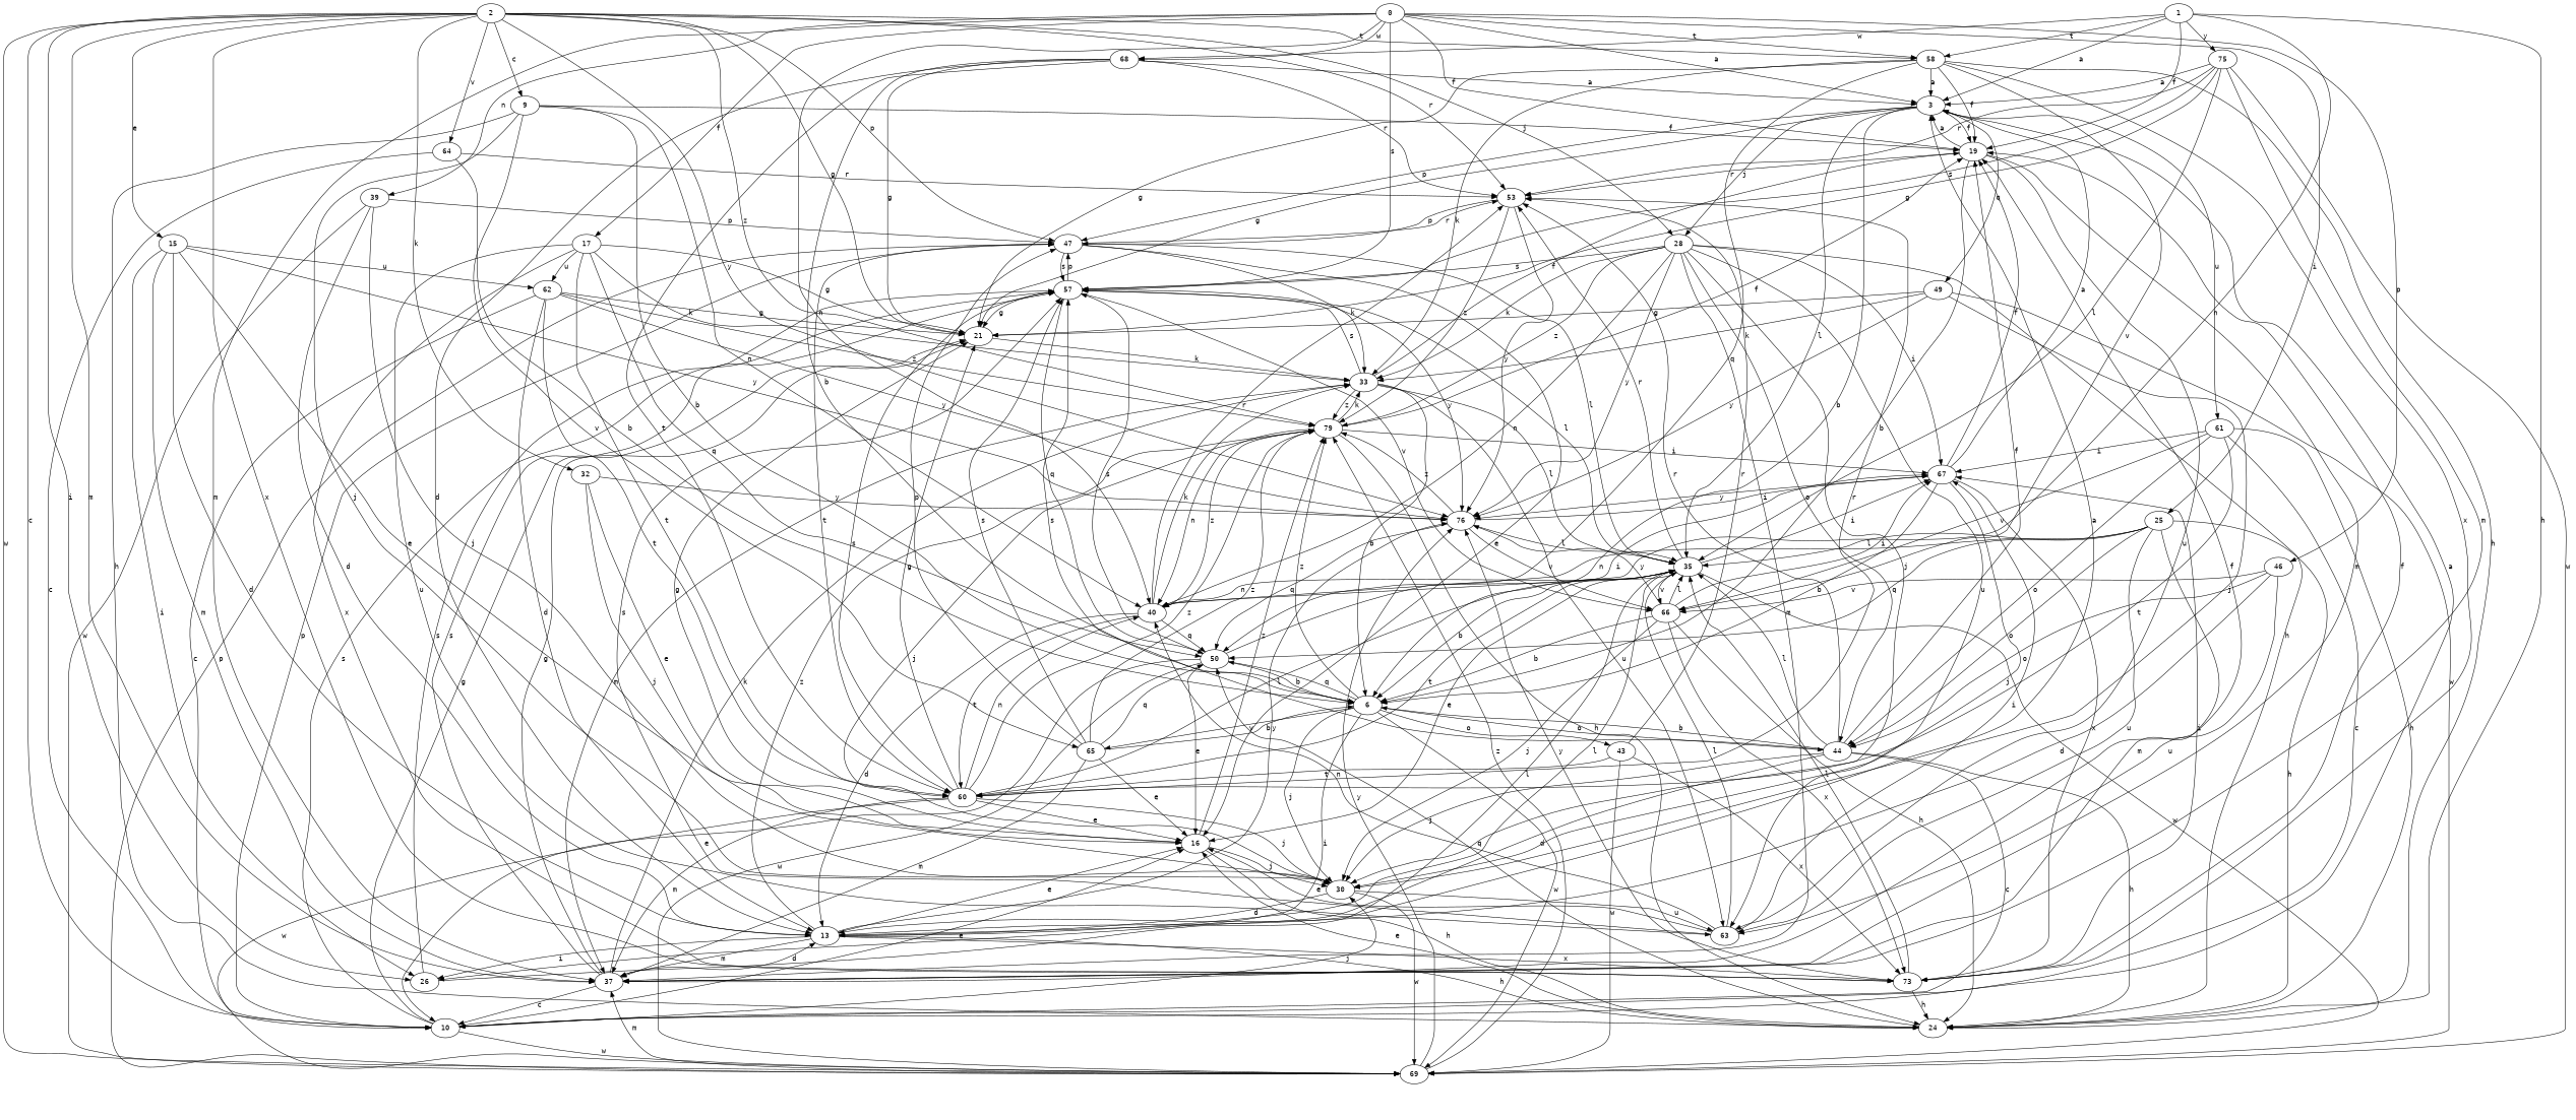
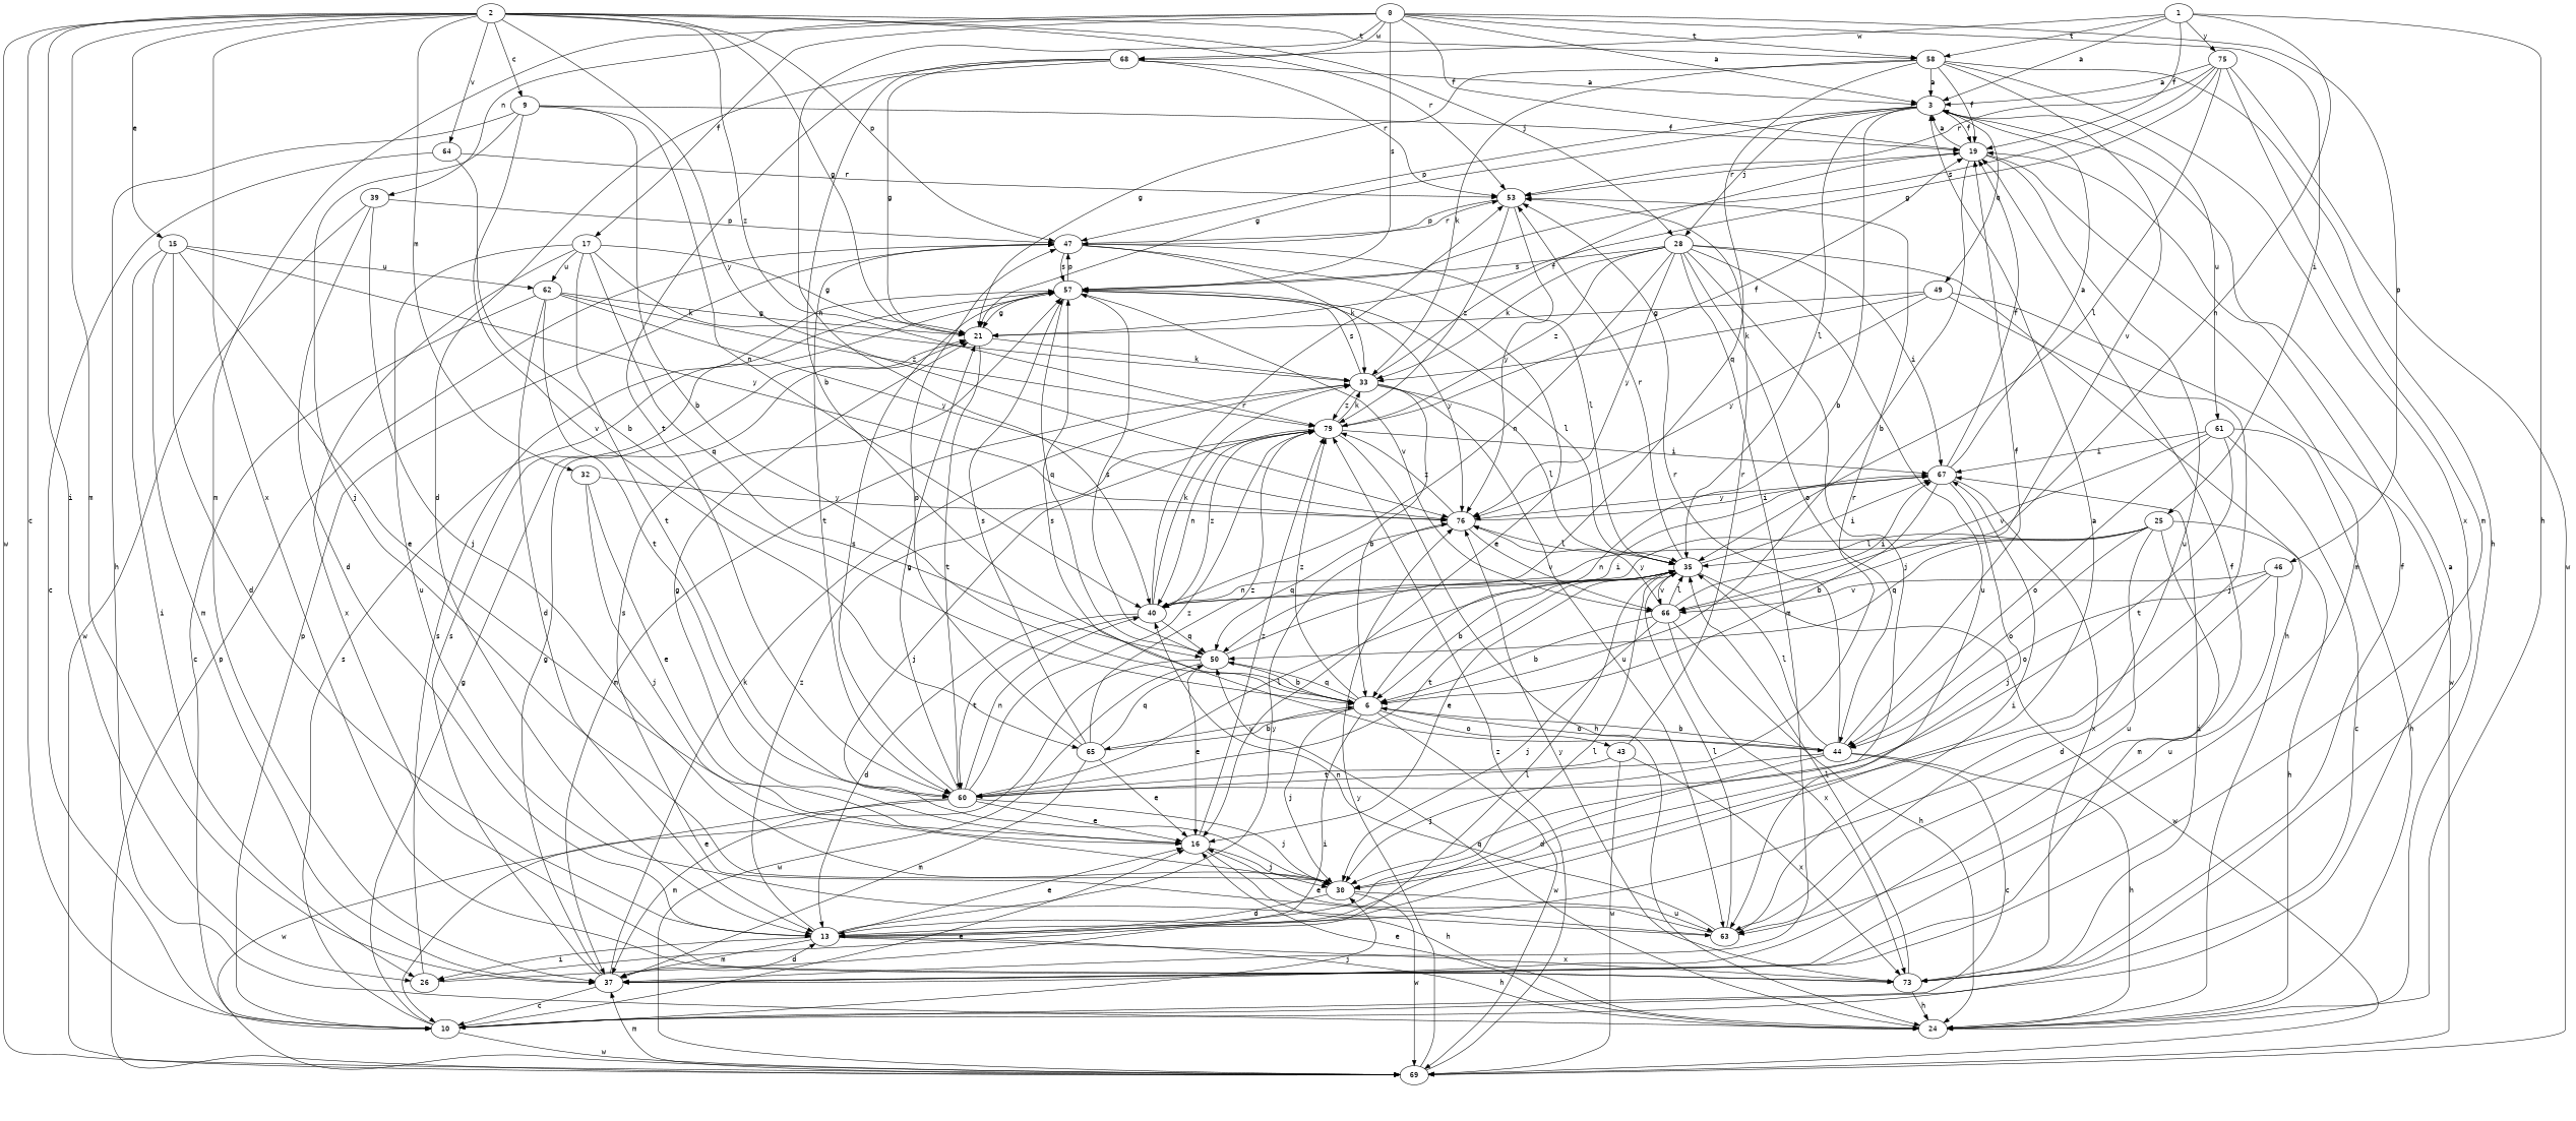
  strict digraph {
    fontname="DejaVu Sans Mono"
    node [fontname="DejaVu Sans Mono"]
    edge [fontname="DejaVu Sans Mono"]
    0
    3
    17
    19
    25
    37
    39
    40
    46
    57
    58
    68
    21
    28
    47
    6
    35
    49
    61
    73
    50
    62
    33
    60
    63
    53
    24
    44
    10
    13
    69
    30
    79
    66
    76
    1
    75
    16
    2
    9
    15
    26
    32
    64
    65
    n46 [label=67]
    43
    0 -> 3 [label=a]
    0 -> 17 [label=f]
    0 -> 19 [label=f]
    0 -> 25 [label=i]
    0 -> 37 [label=m]
    0 -> 39 [label=n]
    0 -> 40 [label=n]
    0 -> 46 [label=p]
    0 -> 57 [label=s]
    0 -> 58 [label=t]
    0 -> 68 [label=w]
    3 -> 19 [label=f]
    3 -> 21 [label=g]
    3 -> 28 [label=j]
    3 -> 47 [label=p]
    3 -> 6 [label=b]
    3 -> 35 [label=l]
    3 -> 49 [label=q]
    3 -> 61 [label=u]
    17 -> 21 [label=g]
    17 -> 73 [label=x]
    17 -> 50 [label=q]
    17 -> 62 [label=u]
    17 -> 33 [label=k]
    17 -> 60 [label=t]
    17 -> 63 [label=u]
    19 -> 3 [label=a]
    19 -> 37 [label=m]
    19 -> 6 [label=b]
    19 -> 63 [label=u]
    19 -> 53 [label=r]
    25 -> 37 [label=m]
    25 -> 40 [label=n]
    25 -> 35 [label=l]
    25 -> 50 [label=q]
    25 -> 63 [label=u]
    25 -> 24 [label=h]
    25 -> 44 [label=o]
    37 -> 19 [label=f]
    37 -> 57 [label=s]
    37 -> 21 [label=g]
    37 -> 33 [label=k]
    37 -> 10 [label=c]
    37 -> 13 [label=d]
    39 -> 47 [label=p]
    39 -> 13 [label=d]
    39 -> 69 [label=w]
    39 -> 30 [label=j]
    40 -> 50 [label=q]
    40 -> 33 [label=k]
    40 -> 60 [label=t]
    40 -> 53 [label=r]
    40 -> 13 [label=d]
    40 -> 79 [label=z]
    46 -> 63 [label=u]
    46 -> 44 [label=o]
    46 -> 13 [label=d]
    46 -> 66 [label=v]
    57 -> 21 [label=g]
    57 -> 47 [label=p]
    57 -> 35 [label=l]
    57 -> 50 [label=q]
    57 -> 66 [label=v]
    57 -> 76 [label=y]
    58 -> 3 [label=a]
    58 -> 19 [label=f]
    58 -> 21 [label=g]
    58 -> 73 [label=x]
    58 -> 50 [label=q]
    58 -> 33 [label=k]
    58 -> 24 [label=h]
    58 -> 66 [label=v]
    68 -> 3 [label=a]
    68 -> 21 [label=g]
    68 -> 6 [label=b]
    68 -> 60 [label=t]
    68 -> 53 [label=r]
    68 -> 13 [label=d]
    21 -> 33 [label=k]
+   21 -> 60 [label=t]
    28 -> 37 [label=m]
    28 -> 40 [label=n]
    28 -> 57 [label=s]
    28 -> 33 [label=k]
    28 -> 63 [label=u]
    28 -> 24 [label=h]
    28 -> 44 [label=o]
    28 -> 30 [label=j]
    28 -> 79 [label=z]
    28 -> 76 [label=y]
    28 -> n46 [label=i]
    47 -> 57 [label=s]
    47 -> 35 [label=l]
    47 -> 33 [label=k]
    47 -> 60 [label=t]
    47 -> 53 [label=r]
    47 -> 16 [label=e]
    6 -> 50 [label=q]
    6 -> 44 [label=o]
    6 -> 69 [label=w]
    6 -> 30 [label=j]
    6 -> 79 [label=z]
    6 -> 26 [label=i]
    6 -> 65 [label=v]
    6 -> 43 [label=o]
    35 -> 40 [label=n]
    35 -> 6 [label=b]
    35 -> 60 [label=t]
    35 -> 53 [label=r]
    35 -> 69 [label=w]
    35 -> 66 [label=v]
    35 -> 16 [label=e]
    35 -> n46 [label=i]
    49 -> 21 [label=g]
    49 -> 33 [label=k]
    49 -> 69 [label=w]
    49 -> 30 [label=j]
    49 -> 76 [label=y]
    61 -> 60 [label=t]
    61 -> 24 [label=h]
    61 -> 44 [label=o]
    61 -> 10 [label=c]
    61 -> 66 [label=v]
    61 -> n46 [label=i]
    73 -> 19 [label=f]
    73 -> 35 [label=l]
    73 -> 24 [label=h]
    73 -> 76 [label=y]
    73 -> n46 [label=i]
    50 -> 57 [label=s]
    50 -> 6 [label=b]
    50 -> 10 [label=e]
    50 -> 69 [label=w]
    50 -> 16 [label=e]
    50 -> n46 [label=i]
    62 -> 21 [label=g]
    62 -> 60 [label=t]
    62 -> 10 [label=c]
    62 -> 13 [label=d]
    62 -> 79 [label=z]
    62 -> 76 [label=y]
    33 -> 19 [label=f]
    33 -> 37 [label=m]
    33 -> 57 [label=s]
    33 -> 6 [label=b]
    33 -> 35 [label=l]
    33 -> 63 [label=u]
    33 -> 79 [label=z]
    60 -> 37 [label=m]
    60 -> 40 [label=n]
    60 -> 57 [label=s]
    60 -> 21 [label=g]
    60 -> 35 [label=l]
    60 -> 53 [label=r]
    60 -> 69 [label=w]
    60 -> 30 [label=j]
    60 -> 79 [label=z]
    60 -> 16 [label=e]
    63 -> 40 [label=n]
    63 -> 57 [label=s]
    63 -> 35 [label=l]
    63 -> 16 [label=e]
    63 -> n46 [label=i]
    53 -> 47 [label=p]
    53 -> 79 [label=z]
    53 -> 76 [label=y]
    24 -> 50 [label=q]
    24 -> 16 [label=e]
    44 -> 19 [label=f]
    44 -> 57 [label=s]
    44 -> 6 [label=b]
    44 -> 35 [label=l]
    44 -> 53 [label=r]
    44 -> 24 [label=h]
    44 -> 10 [label=c]
    44 -> 13 [label=d]
    44 -> 30 [label=j]
    10 -> 3 [label=a]
    10 -> 57 [label=s]
    10 -> 21 [label=g]
    10 -> 47 [label=p]
    10 -> 69 [label=w]
    10 -> 30 [label=j]
    10 -> 16 [label=e]
    13 -> 3 [label=a]
    13 -> 37 [label=m]
    13 -> 35 [label=l]
    13 -> 73 [label=x]
    13 -> 24 [label=h]
    13 -> 79 [label=z]
    13 -> 76 [label=y]
    13 -> 16 [label=e]
    13 -> 26 [label=i]
    69 -> 37 [label=m]
    69 -> 47 [label=p]
    69 -> 79 [label=z]
    69 -> 76 [label=y]
    30 -> 63 [label=u]
    30 -> 13 [label=d]
    30 -> 69 [label=w]
    79 -> 19 [label=f]
    79 -> 40 [label=n]
    79 -> 33 [label=k]
    79 -> 24 [label=h]
    79 -> 30 [label=j]
    79 -> n46 [label=i]
    66 -> 6 [label=b]
    66 -> 35 [label=l]
    66 -> 73 [label=x]
    66 -> 24 [label=h]
    66 -> 30 [label=j]
    66 -> 76 [label=y]
    66 -> n46 [label=i]
    76 -> 35 [label=l]
    76 -> 50 [label=q]
    76 -> 79 [label=z]
    76 -> 66 [label=v]
    76 -> n46 [label=i]
    1 -> 3 [label=a]
    1 -> 19 [label=f]
    1 -> 40 [label=n]
    1 -> 58 [label=t]
    1 -> 68 [label=w]
    1 -> 24 [label=h]
    1 -> 75 [label=y]
    75 -> 3 [label=a]
    75 -> 37 [label=m]
    75 -> 57 [label=s]
    75 -> 21 [label=g]
    75 -> 35 [label=l]
    75 -> 53 [label=r]
    75 -> 69 [label=w]
    16 -> 21 [label=g]
    16 -> 24 [label=h]
    16 -> 30 [label=j]
    16 -> 79 [label=z]
    2 -> 37 [label=m]
    2 -> 58 [label=t]
    2 -> 21 [label=g]
    2 -> 28 [label=j]
    2 -> 47 [label=p]
    2 -> 73 [label=x]
    2 -> 53 [label=r]
    2 -> 10 [label=c]
    2 -> 69 [label=w]
    2 -> 79 [label=z]
    2 -> 76 [label=y]
    2 -> 9 [label=c]
    2 -> 15 [label=e]
    2 -> 26 [label=i]
-   2 -> 32 [label=k]
+   2 -> 32 [label=m]
    2 -> 64 [label=v]
    9 -> 19 [label=f]
    9 -> 40 [label=n]
    9 -> 6 [label=b]
    9 -> 24 [label=h]
    9 -> 30 [label=j]
    9 -> 65 [label=v]
    15 -> 37 [label=m]
    15 -> 62 [label=u]
    15 -> 13 [label=d]
    15 -> 76 [label=y]
    15 -> 16 [label=e]
    15 -> 26 [label=i]
    26 -> 57 [label=s]
    26 -> 35 [label=l]
    32 -> 30 [label=j]
    32 -> 76 [label=y]
    32 -> 16 [label=e]
    64 -> 6 [label=b]
    64 -> 53 [label=r]
    64 -> 10 [label=c]
    65 -> 37 [label=m]
    65 -> 57 [label=s]
    65 -> 47 [label=p]
    65 -> 6 [label=b]
    65 -> 50 [label=q]
    65 -> 79 [label=z]
    65 -> 16 [label=e]
    n46 -> 3 [label=a]
    n46 -> 19 [label=f]
    n46 -> 6 [label=b]
    n46 -> 73 [label=x]
    n46 -> 30 [label=j]
    n46 -> 76 [label=y]
    43 -> 73 [label=x]
    43 -> 60 [label=t]
    43 -> 53 [label=r]
    43 -> 69 [label=w]
  }
